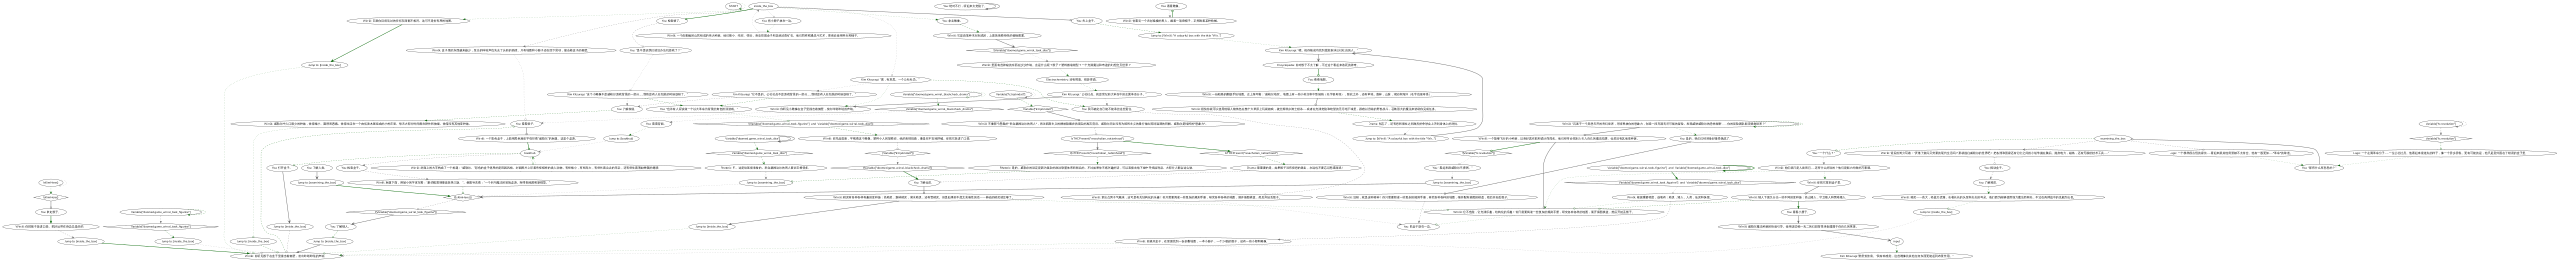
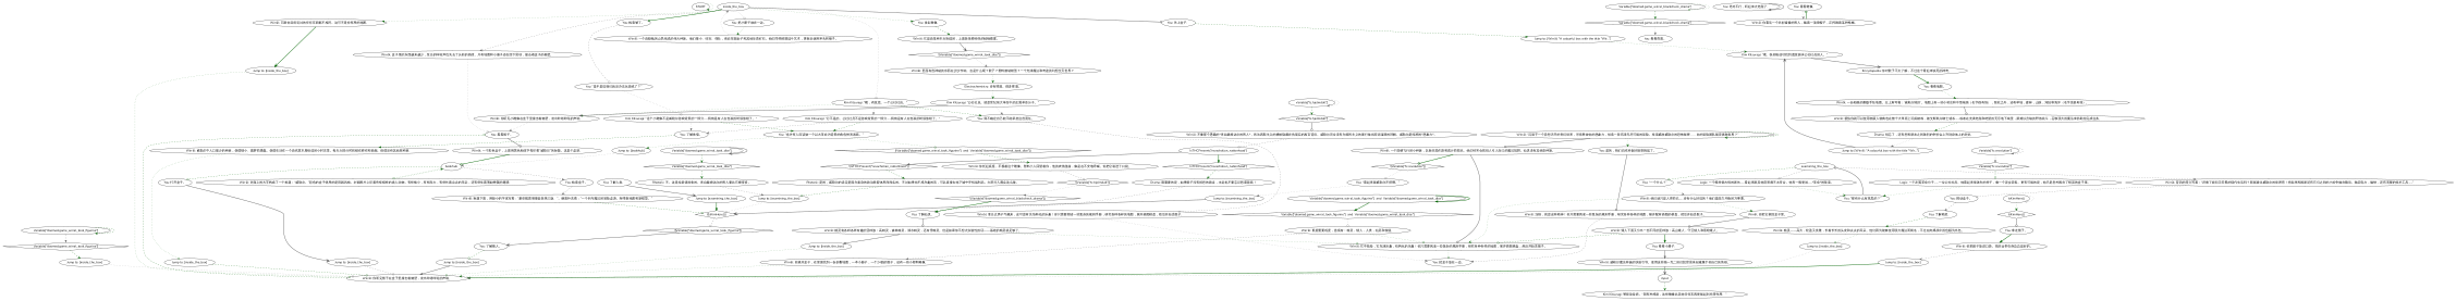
  digraph {
    fontname=Nunito
    node [fontname=Nunito]
    edge [arrowhead=odot color=gray40 fontname=Nunito style=dotted]
    n1 [label=START]
    n2 [label=input]
    n3 [label="Kim Kitsuragi: 警督耸耸肩。“我有种感觉，这些雕像比其他任何东西更能起到布景作用。”"]
    n4 [label="Wirrâl: 根据重要程度，选项有：精灵，矮人，人类，仙灵和侏儒。"]
    n5 [label="Wirrâl: 你撬开盒子，在里面找到一份折叠地图，一本小册子，一个24面的骰子，还有一些小塑料雕像。"]
    n6 [label="Wirrâl: 它不危险，它充满乐趣，结构化的乐趣！你只需要阅读一些复杂的规则手册，研究各种各样的地图，展开插图棋盘，然后开始丢骰子。"]
    n7 [label="Wirrâl: 你听见骰子在盒子里撞击着侧壁，发出咔嗒咔哒的声响。"]
    n8 [label="You: 把盒子放在一边。"]
    n9 [label="Wirrâl: 盒子里的东西越来越少，发出的咔哒声也失去了从前的热情。只有地图和小册子还在四下晃动，撞击着盒子的侧壁。"]
    n10 [label="You: 看看骰子。"]
    n11 [label="Wirrâl: 一个彩色盒子，上面用黑色粗体字母印着“威勒尔”的标题。这是个桌游。"]
    n12 [label="You: 拿走骰子。"]
    n13 [label="Wirrâl: 你把骰子放进口袋。把好运带在身边总是好的。"]
    n14 [label="Jump to: [inside_the_box]"]
    n15 [label="Kim Kitsuragi: “嗯，有意思。一个公社社员。”"]
    n16 [label="Wirrâl: 你听见小雕像在盒子里撞击着侧壁，发出咔嗒咔哒的声响。"]
    n17 [label="You: 我不确定自己能不能承担这些责任。"]
    n18 [label="Kim Kitsuragi: “它不是的。公社社员不是游戏背景的一部分……我猜是有人在包装的时候放错了。”"]
    n19 [label="Wirrâl: 拿出点男子气概来，这可是有关结构化的乐趣！你只需要阅读一些复杂的规则手册，研究各种各样的地图，展开插图棋盘，然后开始丢骰子。"]
    n20 [label="You: 了解侏儒。"]
    n21 [label="You: “也许有人应该做一个以大革命为背景的角色扮演游戏。”"]
    n22 [label="You: 看看地图。"]
    n23 [label="Wirrâl: 一份粗糙的翻版手绘地图。左上角写着：‘威勒尔地区’。地图上有一些小村庄和中型城镇（名字很奇怪），除此之外，还有草地，森林，山脉，湖泊和海洋（名字也很奇怪）。"]
    n24 [label="Wirrâl: 很快你就可以使用低级人物角色在整个大草原上玩闹嬉戏，被艾斯凯尔骑士猎杀……或者在充满危险和绝望的无尽地下城里，跟难以言喻的野兽战斗，召唤强大的魔法来协助你完成任务。"]
    n25 [label="Jump to: [inside_the_box]"]
    n26 [label=inside_the_box]
    n27 [label="You: 检查够了。"]
    n28 [label="You: 把小册子放在一边。"]
    n29 [label="Wirrâl: 它跟你目前见过的任何东西都不相符。这可不是份有用的地图。"]
    n30 [label="You: 拿走雕像。"]
    n31 [label="You: 关上盒子。"]
    n32 [label="You: “是不是说我们就没办法玩游戏了？”"]
    n33 [label="Wirrâl: 一个由勤勉的山民组成的伟大种族。他们矮小、结实、强壮，喜欢挖掘金子和其他珍贵矿石。他们同样精通战斗艺术，更喜欢使用斧头和锤子。"]
    n34 [label="Jump to: [inside_the_box]"]
    n35 [label="Wirrâl: 它是由某种木头制成的，上面装饰着特殊的植物图案。"]
    n36 [label="Jump to: [Wirrâl: \"A colourful box with the title \"Wir...\"]"]
    n37 [label="Wirrâl: 矮人下面又分出一些不同的亚种族：高山矮人，守卫矮人和黑暗矮人。"]
    n38 [label="You: 看看小册子。"]
    n39 [label="Wirrâl: 威勒尔魔法种族的快速引导。使用这些独一无二的幻想背景来创建属于你自己的英雄。"]
    n40 [label="Jump to: [inside_the_box]"]
    n41 [label="You: 了解矮人。"]
    n42 [label="Jump to: [inside_the_box]"]
    n43 [label="Variable[\"doomed.game_wirral_took_dice\"]"]
    n44 [label="Variable[\"doomed.game_wirral_took_dice\"]" shape=diamond]
    n45 [label="Rhetoric: 不。这是给基佬准备的。来自赫姆达尔的男人要比它棒得多。"]
    n46 [label="Jump to: [examining_the_box]"]
    n47 [label="!(Variable[\"doomed.game_wirral_took_dice\"])" shape=diamond]
    n48 [label="Wirrâl: 里面有些神秘的东西在沙沙作响。会是什么呢？骰子？塑料微缩模型？一个充满魔法和奇迹的幻想交叉世界？"]
    n49 [label="Electrochemistry: 还有啤酒。很多啤酒。"]
    n50 [label="Encyclopedia: 你对骰子不太了解，不过这个看起来该死的神奇。"]
    n51 [label="Wirrâl: 你把它塞回盒子里。"]
    n52 [label="You: 了解仙灵。"]
    n53 [label="Wirrâl: 精灵有各种各样有趣的亚种族：高精灵，森林精灵，湖水精灵，还有雪精灵。但是如果你不想太实验性的话——基础的精灵就足够了。"]
    n54 [label="Jump to: [bookhub]"]
    n55 [label=bookhub]
    n56 [label="Wirrâl: 封面上的大字构成了一个标题：“威勒尔。”彩色的盒子使用的是田园风格。封面图片上印着奇怪模样的类人动物，有些矮小，有些高大，有些长着尖尖的耳朵，还有些生着薄如蝉翼的翅膀。"]
    n57 [label="You: 检查盒子。"]
    n58 [label="You: 打开盒子。"]
    n59 [label="Wirrâl: 背后的简介写着：“厌倦了烦闷又劳累的现代生活吗？那就逃往威勒尔的世界吧！把各洲和国家还有它们之间的小纷争抛在脑后。抛弃电力，磁铁，还有无聊的技术工具……”"]
    n60 [label="You: 摇动盒子。"]
    n61 [label="You: 了解精灵。"]
    n62 [label="Kim Kitsuragi: “这个小雕像不是威勒尔游戏背景的一部分……我猜是有人在包装的时候放错了。”"]
    n63 [label="Jump to: [examining_the_box]"]
    n64 [label="!(IsKimHere())" shape=diamond]
    n65 [label="!(Variable[\"doomed.game_wirral_took_figurine\"])" shape=diamond]
    n66 [label="Wirrâl: 他们就只是人类而已……还有什么好说的？他们是能力均衡的万事通。"]
    n67 [label="Kim Kitsuragi: “公社社员。就是世纪前大革命中的左翼革命分子。”"]
    n68 [label="Drama: 最重要的是，如果骰子没有按您的路走，永远也不要忘记怒退游戏！"]
    n69 [label="You: “看起来跟威勒尔不搭啊。”"]
    n70 [label="Jump to: [examining_the_box]"]
    n71 [label="Logic: 一个模样很古怪的家伙……看起来跟其他背景都不太符合。他有一股更加……*革命*的味道。"]
    n72 [label="You: “那有什么有意思的？”"]
    n73 [label=examining_the_box]
    n74 [label="Wirrâl: 精灵——高大，轻盈又优雅，长着长长的头发和尖尖的耳朵。他们因为能够使用强力魔法而闻名，不过在肉搏战中的也颇为出色。"]
    n75 [label="Wirrâl: “沉迷于一个异想天开的奇幻世界，尽情释放你的想象力，创造一段充满无尽可能的冒险。发现威胁威勒尔的恐怖秘密——你的冒险团队能否拯救世界？”"]
    n76 [label="Wirrâl: 一个能够飞行的小种族，以喜好恶作剧和诡计而闻名。他们经常会把别人引入自己的魔法陷阱。仙灵没有其他亚种族。"]
    n77 [label="You: 是的，我们已经准备好接受挑战了。"]
    n78 [label="!(Variable[\"tc.revolution\"])" shape=diamond]
    n79 [label="Wirrâl: 没错，就是这种精神！你只需要阅读一些复杂的规则手册，研究各种各样的地图，铺开配有插图的棋盘，然后开始丢骰子。"]
    n80 [label="You: “一个什么？”"]
    n81 [label="Jump to: [inside_the_box]"]
    n82 [label="Jump to: [inside_the_box]"]
    n83 [label="Jump to: [inside_the_box]"]
    n84 [label="Variable[\"doomed.game_wirral_took_figurine\"]  and  Variable[\"doomed.game_wirral_took_dice\"]"]
    n85 [label="Variable[\"doomed.game_wirral_took_figurine\"]  and  Variable[\"doomed.game_wirral_took_dice\"]" shape=diamond]
    n86 [label="!(Variable[\"doomed.game_wirral_took_figurine\"]  and  Variable[\"doomed.game_wirral_took_dice\"])" shape=diamond]
    n87 [label="Wirrâl: 你托起底座，平视着这个雕像。塑料小人回望着你，他的表情扭曲，像是在不安地呼喊。你把它装进了口袋。"]
    n88 [label="!(Variable[\"tc.hjelmdall\"])" shape=diamond]
    n89 [label="Kim Kitsuragi: “嗯。祝你能成功找到愿意扮演公社社员的人。”"]
    n90 [label="!(Variable[\"doomed.game_wirral_blackcheck_drama\"])" shape=diamond]
    n91 [label="Variable[\"doomed.game_wirral_took_figurine\"]"]
    n92 [label="Variable[\"doomed.game_wirral_took_figurine\"]" shape=diamond]
    n93 [label="Variable[\"tc.revolution\"]"]
    n94 [label="Variable[\"tc.revolution\"]" shape=diamond]
    n95 [label="Logic: 一个左翼革命分子……一位公社社员。他看起来很迷失的样子，像一个异乡异客。更有可能的是，他只是意外困在了错误的盒子里。"]
    n96 [label="Wirrâl: 威勒尔中人口最少的种族，侏儒矮小、圆胖而愚蠢。侏儒生活在一个由劣质木屋组成的小村庄里。每天大部分时间都在耕作和抽烟。侏儒没有其他亚种族。"]
    n97 [label="Jump to: [Wirrâl: \"A colourful box with the title \"Wir...\"]"]
    n98 [label="Variable[\"doomed.game_wirral_blackcheck_drama\"]"]
    n99 [label="Variable[\"doomed.game_wirral_blackcheck_drama\"]" shape=diamond]
    n100 [label="You: 看看背面。"]
    n101 [label="Variable[\"tc.hjelmdall\"]"]
    n102 [label="Variable[\"tc.hjelmdall\"]" shape=diamond]
    n103 [label="Wirrâl: 不像那个愚蠢的*来自赫姆达尔的男人*，将法西斯主义的糟粕隐藏在伪现实的寓言背后。威勒尔完全没有为殖民主义的暴行做出陈词滥调的辩解。威勒尔是纯粹的*想象力*。"]
    n104 [label="IsTHCPresent(\"revacholian_nationhood\")"]
    n105 [label="You: 绝对不行，听起来太危险了。"]
    n106 [label="You: 看看雕像。"]
    n107 [label="Wirrâl: 你看见一个衣衫褴褛的男人，戴着一顶歪帽子，正挥舞着某种枪械。"]
    n108 [label="IsKimHere()"]
    n109 [label="IsKimHere()" shape=diamond]
    n110 [label="Drama: 别忘了，还有您和朋友之间激烈的争吵会上升到身体上的对抗。"]
    n111 [label="You: 了解人类。"]
    n112 [label="Rhetoric: 是的，威勒尔的设定是因为复杂的政治联盟体系而闻名的。不过如果你不感兴趣的话，可以直接去地下城中寻找战利品。大部分人都会这么做。"]
    n113 [label="Wirrâl: 标题下面，用较小的字体写着：“豪华配置增量套装第三版。”。侧面补充着：“一个剑与魔法的冒险桌游。附带新地图和新模型。”"]
    n114 [label="IsTHCPresent(\"revacholian_nationhood\")" shape=diamond]
    n115 [label="!(IsTHCPresent(\"revacholian_nationhood\"))" shape=diamond]
    n1 -> n1 [arrowhead=normal color=darkgreen]
    n2 -> n3 [arrowhead=vee color=darkgreen style=dashed]
    n4 -> n5 [arrowhead=normal style=dashed]
    n4 -> n6 [color=darkgreen]
    n5 -> n7 [arrowhead=vee color=darkgreen]
    n6 -> n8 [color=darkgreen]
    n7 -> n10 [color=darkgreen style=dashed]
    n9 -> n10
    n10 -> n11 [style=bold]
    n11 -> n55 [color=darkgreen style=bold]
    n12 -> n13 [arrowhead=normal color=darkgreen style=bold]
    n13 -> n14 [arrowhead=vee style=dashed]
    n14 -> n7 [arrowhead=normal color=darkgreen style=bold]
    n15 -> n16 [arrowhead=normal color=darkgreen]
    n15 -> n17 [arrowhead=vee color=darkgreen style=dashed]
    n15 -> n18 [arrowhead=normal]
    n16 -> n10 [arrowhead=vee]
    n17 -> n19 [style=dashed]
    n18 -> n20 [arrowhead=vee style=dashed]
    n18 -> n21 [arrowhead=normal color=darkgreen style=dashed]
    n19 -> n8 [arrowhead=normal]
    n20 -> n96 [arrowhead=normal color=darkgreen style=dashed]
    n21 -> n86 [color=darkgreen]
    n22 -> n23 [arrowhead=normal color=darkgreen]
    n23 -> n24 [style=bold]
    n24 -> n110 [arrowhead=normal color=darkgreen style=dashed]
    n25 -> n7
    n26 -> n9 [arrowhead=vee style=dashed]
    n26 -> n15
    n26 -> n27 [color=darkgreen style=bold]
    n26 -> n28
    n26 -> n29 [arrowhead=normal color=darkgreen]
    n26 -> n30 [arrowhead=normal color=darkgreen]
    n26 -> n31 [style=bold]
    n27 -> n32 [style=dashed]
    n28 -> n33 [arrowhead=vee color=darkgreen]
    n29 -> n34 [arrowhead=vee color=darkgreen style=bold]
    n30 -> n35 [arrowhead=vee color=darkgreen style=dashed]
    n31 -> n36 [arrowhead=normal color=darkgreen style=dashed]
    n32 -> n62
    n33 -> n26 [arrowhead=vee]
    n34 -> n7 [color=darkgreen]
    n35 -> n47 [arrowhead=vee style=bold]
    n36 -> n89 [arrowhead=vee color=darkgreen]
    n37 -> n6 [color=darkgreen style=dashed]
    n37 -> n38 [arrowhead=normal color=darkgreen style=bold]
    n38 -> n39 [arrowhead=normal style=bold]
    n39 -> n2 [arrowhead=vee style=bold]
    n40 -> n7 [color=darkgreen]
    n41 -> n42 [color=darkgreen style=dashed]
    n42 -> n7 [arrowhead=normal style=bold]
    n43 -> n43 [arrowhead=vee style=bold]
    n43 -> n44 [arrowhead=vee color=darkgreen style=dashed]
    n44 -> n45 [arrowhead=vee color=darkgreen style=dashed]
    n45 -> n46 [arrowhead=vee style=dashed]
    n46 -> n64
    n47 -> n48 [arrowhead=vee]
    n48 -> n49 [arrowhead=vee color=darkgreen]
    n49 -> n67 [arrowhead=vee color=darkgreen]
    n50 -> n22 [color=darkgreen style=bold]
    n51 -> n37 [style=bold]
    n52 -> n53 [style=bold]
    n53 -> n6 [color=darkgreen]
    n53 -> n40 [arrowhead=normal style=bold]
    n54 -> n55 [arrowhead=vee]
    n55 -> n56 [color=darkgreen]
    n55 -> n57 [arrowhead=normal style=dashed]
    n55 -> n58 [color=darkgreen style=dashed]
    n56 -> n55 [arrowhead=vee color=darkgreen]
    n57 -> n113 [arrowhead=vee style=dashed]
    n58 -> n82 [arrowhead=vee style=bold]
    n59 -> n60 [style=dashed]
    n60 -> n61 [arrowhead=vee style=dashed]
    n61 -> n74 [arrowhead=vee color=darkgreen style=dashed]
    n62 -> n20 [arrowhead=normal]
    n62 -> n21 [arrowhead=normal color=darkgreen style=dashed]
    n63 -> n64 [arrowhead=normal color=darkgreen style=bold]
    n64 -> n65 [style=dashed]
    n65 -> n41 [arrowhead=vee style=bold]
    n66 -> n6 [arrowhead=vee color=darkgreen]
    n66 -> n51 [arrowhead=vee color=darkgreen]
    n67 -> n16 [arrowhead=normal style=bold]
    n67 -> n17 [arrowhead=normal]
    n68 -> n52 [style=dashed]
    n69 -> n70 [arrowhead=normal]
    n70 -> n64 [arrowhead=vee style=bold]
    n71 -> n72 [arrowhead=vee color=darkgreen]
    n72 -> n73 [style=bold]
    n73 -> n59 [arrowhead=vee style=dashed]
    n73 -> n71 [style=dashed]
    n73 -> n80 [color=darkgreen style=dashed]
    n74 -> n83 [color=darkgreen]
    n75 -> n75 [arrowhead=vee color=darkgreen style=dashed]
    n75 -> n76 [style=bold]
    n75 -> n77 [arrowhead=vee color=darkgreen]
    n76 -> n6 [style=bold]
    n76 -> n78 [color=darkgreen style=bold]
    n77 -> n79 [style=bold]
    n78 -> n69
    n79 -> n8 [arrowhead=normal style=dashed]
    n80 -> n66 [arrowhead=vee]
    n81 -> n7 [color=darkgreen style=dashed]
    n82 -> n7 [style=dashed]
    n83 -> n7 [arrowhead=vee]
    n84 -> n84 [arrowhead=normal color=darkgreen style=bold]
    n84 -> n85 [arrowhead=normal color=darkgreen style=bold]
    n85 -> n4
    n86 -> n87 [arrowhead=vee color=darkgreen style=dashed]
    n87 -> n88 [style=dashed]
    n88 -> n90 [arrowhead=normal]
    n89 -> n50 [arrowhead=vee style=bold]
    n90 -> n52 [arrowhead=normal color=darkgreen style=bold]
    n91 -> n91 [arrowhead=vee color=darkgreen style=dashed]
    n91 -> n92 [arrowhead=normal style=dashed]
    n92 -> n25 [arrowhead=vee color=darkgreen style=dashed]
    n93 -> n93 [arrowhead=normal style=dashed]
    n93 -> n94 [arrowhead=normal style=dashed]
    n94 -> n95 [color=darkgreen style=dashed]
    n95 -> n72 [arrowhead=normal color=darkgreen]
    n96 -> n81 [color=darkgreen]
    n97 -> n89 [arrowhead=vee style=bold]
    n98 -> n98 [color=darkgreen]
    n98 -> n99 [arrowhead=vee color=darkgreen style=dashed]
    n99 -> n100 [arrowhead=normal]
-   n100 -> n54 [arrowhead=normal color=darkgreen]
+   n21 -> n54 [arrowhead=normal color=darkgreen]
    n101 -> n101 [arrowhead=vee]
    n101 -> n102 [arrowhead=vee color=darkgreen style=dashed]
    n102 -> n103 [style=bold]
    n103 -> n104 [style=dashed]
    n104 -> n114 [arrowhead=normal color=darkgreen style=bold]
    n104 -> n115 [arrowhead=normal style=bold]
    n105 -> n105 [arrowhead=normal style=bold]
    n106 -> n107 [arrowhead=vee]
    n107 -> n106 [color=darkgreen style=bold]
    n108 -> n108
    n108 -> n109 [arrowhead=vee color=darkgreen]
    n109 -> n12 [style=bold]
    n110 -> n97 [arrowhead=normal]
    n111 -> n63 [arrowhead=vee style=bold]
    n112 -> n46 [color=darkgreen style=dashed]
    n113 -> n64 [color=darkgreen style=dashed]
    n114 -> n68 [arrowhead=vee color=darkgreen style=dashed]
    n115 -> n112 [arrowhead=normal color=darkgreen style=dashed]
  }
